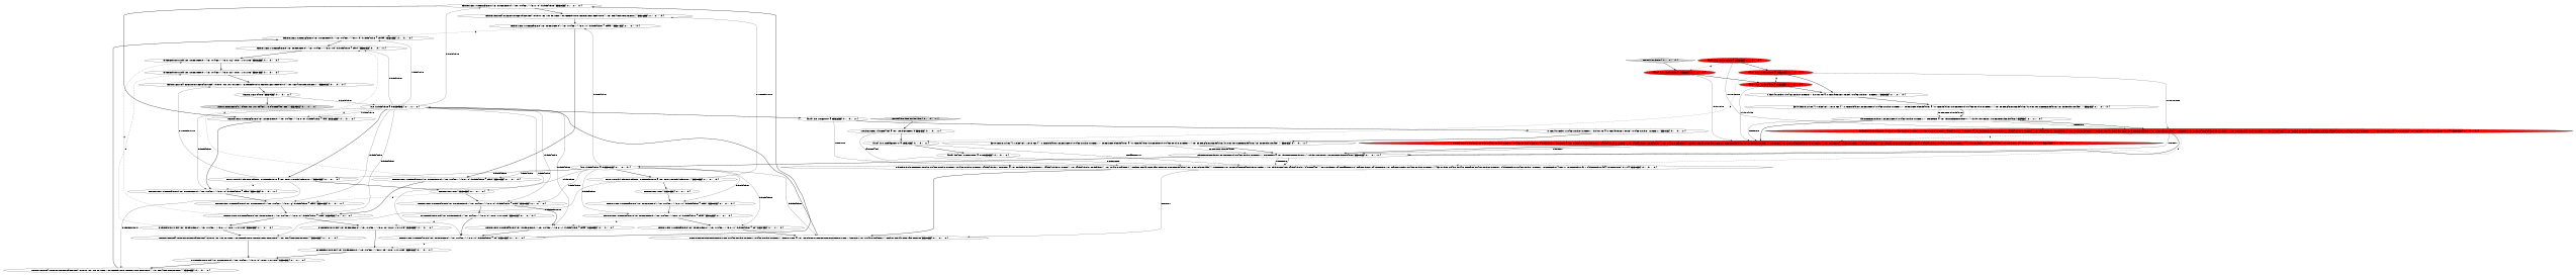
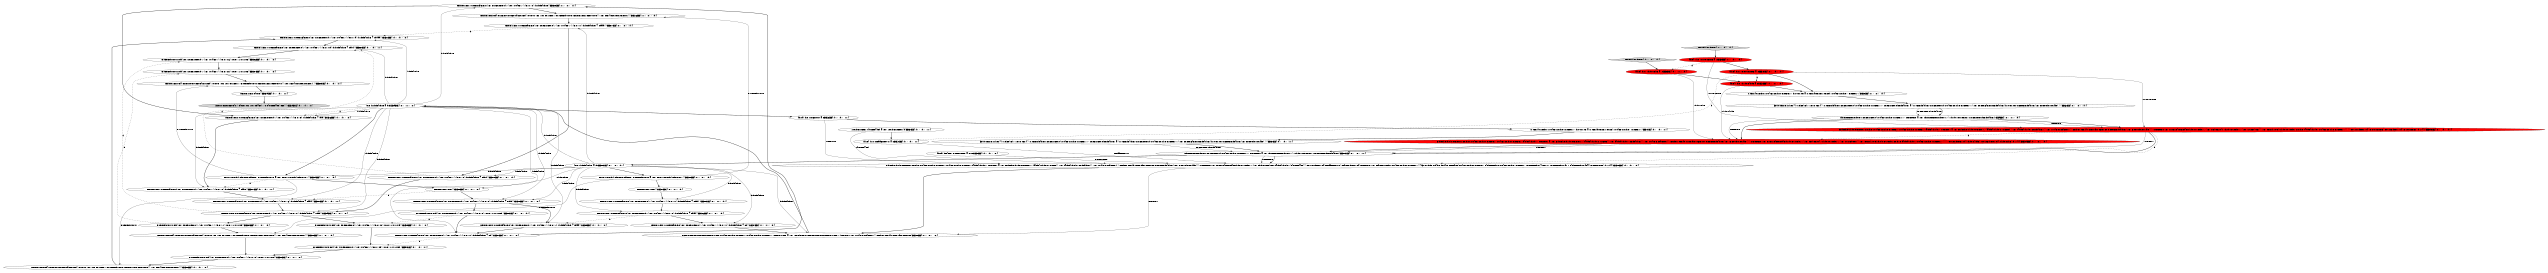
  digraph {
    fontname="DejaVu Sans Mono"
    node [fillcolor=white fontname="DejaVu Sans Mono" shape=ellipse style=filled]
    edge [fontname="DejaVu Sans Mono" style=bold]
    n1 [label="testHarness.processElement(new StreamRecord<>(new Tuple2<>(\"key1\",1),initialTime))@@@25@@@['1', '1', '1']"]
    n2 [label="TestHarnessUtil.assertOutputEqualsSorted(\"Output was not correct.\",expectedOutput,testHarness.getOutput(),new ResultSortComparator())@@@26@@@['1', '1', '0']"]
    n3 [label="testHarness.processElement(new StreamRecord<>(new Tuple2<>(\"key1\",5),initialTime + 999))@@@26@@@['0', '0', '1']"]
    n4 [label="testHarness.processElement(new StreamRecord<>(new Tuple2<>(\"key1\",1),initialTime + 10999))@@@27@@@['1', '1', '0']"]
    n5 [label="testHarness.processElement(new StreamRecord<>(new Tuple2<>(\"key2\",5),initialTime + 1998))@@@27@@@['0', '0', '1']"]
    n6 [fillcolor=lightgray label="Assert.assertEquals(\"Close was not called.\",1,closeCalled.get())@@@40@@@['0', '0', '1']"]
    n7 [label="testHarness.processElement(new StreamRecord<>(new Tuple2<>(\"key1\",9),initialTime + 10999))@@@34@@@['0', '0', '1']"]
    n8 [label="testHarness.processElement(new StreamRecord<>(new Tuple2<>(\"key2\",1),initialTime + 1000))@@@28@@@['1', '1', '0']"]
    n9 [label="testHarness.processElement(new StreamRecord<>(new Tuple2<>(\"key2\",10),initialTime + 1000))@@@35@@@['0', '0', '1']"]
    n10 [label="testHarness.processElement(new StreamRecord<>(new Tuple2<>(\"key2\",1),initialTime + 1000))@@@29@@@['1', '1', '1']"]
    n11 [label="testHarness.processElement(new StreamRecord<>(new Tuple2<>(\"key2\",6),initialTime + 1999))@@@28@@@['0', '0', '1']"]
    n12 [label="EvictingWindowOperator<String,Tuple2<String,Integer>,Tuple2<String,Integer>,GlobalWindow> operator = new EvictingWindowOperator<>(GlobalWindows.create(),new GlobalWindow.Serializer(),new TupleKeySelector(),BasicTypeInfo.STRING_TYPE_INFO.createSerializer(new ExecutionConfig()),stateDesc,new InternalIterableWindowFunction<>(new RichSumReducer<GlobalWindow>(closeCalled)),CountTrigger.of(TRIGGER_COUNT),DeltaEvictor.of(THRESHOLD,new DeltaFunction<Tuple2<String,Integer>>(){@Override public double getDelta(Tuple2<String,Integer> oldDataPoint,Tuple2<String,Integer> newDataPoint){return newDataPoint.f1 - oldDataPoint.f1}},EVICT_AFTER),0,null)@@@12@@@['0', '0', '1']"]
    n13 [label="OneInputStreamOperatorTestHarness<Tuple2<String,Integer>,Tuple2<String,Integer>> testHarness = new KeyedOneInputStreamOperatorTestHarness<>(operator,new TupleKeySelector(),BasicTypeInfo.STRING_TYPE_INFO)@@@18@@@['1', '1', '1']"]
    n14 [label="long initialTime = 0L@@@19@@@['1', '1', '1']"]
    n15 [label="TypeInformation<Tuple2<String,Integer>> inputType = TypeInfoParser.parse(\"Tuple2<String, Integer>\")@@@7@@@['0', '0', '1']"]
    n16 [label="@SuppressWarnings({\"unchecked\",\"rawtypes\"}) TypeSerializer<StreamRecord<Tuple2<String,Integer>>> streamRecordSerializer = (TypeSerializer<StreamRecord<Tuple2<String,Integer>>>)new StreamElementSerializer(inputType.createSerializer(new ExecutionConfig()))@@@8@@@['0', '0', '1']"]
    n17 [label="ListStateDescriptor<StreamRecord<Tuple2<String,Integer>>> stateDesc = new ListStateDescriptor<>(\"window-contents\",streamRecordSerializer)@@@11@@@['1', '1', '1']"]
    n18 [fillcolor=red label="EvictingWindowOperator<String,Tuple2<String,Integer>,Tuple2<String,Integer>,GlobalWindow> operator = new EvictingWindowOperator<>(GlobalWindows.create(),new GlobalWindow.Serializer(),new TupleKeySelector(),BasicTypeInfo.STRING_TYPE_INFO.createSerializer(new ExecutionConfig()),stateDesc,new InternalIterableWindowFunction<>(new ReduceApplyWindowFunction<>(new SumReducer(),new PassThroughWindowFunction<String,GlobalWindow,Tuple2<String,Integer>>())),CountTrigger.of(WINDOW_SLIDE),CountEvictor.of(WINDOW_SIZE),0,null)@@@10@@@['1', '0', '0']"]
    n19 [fillcolor=red label="EvictingWindowOperator<String,Tuple2<String,Integer>,Tuple2<String,Integer>,GlobalWindow> operator = new EvictingWindowOperator<>(GlobalWindows.create(),new GlobalWindow.Serializer(),new TupleKeySelector(),BasicTypeInfo.STRING_TYPE_INFO.createSerializer(new ExecutionConfig()),stateDesc,new InternalIterableWindowFunction<>(new ReduceApplyWindowFunction<>(new SumReducer(),new PassThroughWindowFunction<String,GlobalWindow,Tuple2<String,Integer>>())),CountTrigger.of(windowSlide),CountEvictor.of(windowSize),0,null)@@@10@@@['0', '1', '0']"]
    n20 [label="long initialTime = 0L@@@12@@@['1', '1', '0']"]
    n21 [label="TypeInformation<Tuple2<String,Integer>> inputType = TypeInfoParser.parse(\"Tuple2<String, Integer>\")@@@5@@@['1', '1', '0']"]
    n22 [label="@SuppressWarnings({\"unchecked\",\"rawtypes\"}) TypeSerializer<StreamRecord<Tuple2<String,Integer>>> streamRecordSerializer = (TypeSerializer<StreamRecord<Tuple2<String,Integer>>>)new StreamElementSerializer(inputType.createSerializer(new ExecutionConfig()))@@@6@@@['1', '1', '0']"]
    n23 [label="ListStateDescriptor<StreamRecord<Tuple2<String,Integer>>> stateDesc = new ListStateDescriptor<>(\"window-contents\",streamRecordSerializer)@@@9@@@['1', '1', '0']"]
    n24 [label="expectedOutput.add(new StreamRecord<>(new Tuple2<>(\"key2\",4),Long.MAX_VALUE))@@@30@@@['1', '1', '0']"]
    n25 [label="expectedOutput.add(new StreamRecord<>(new Tuple2<>(\"key2\",22),Long.MAX_VALUE))@@@37@@@['0', '0', '1']"]
    n26 [label="TestHarnessUtil.assertOutputEqualsSorted(\"Output was not correct.\",expectedOutput,testHarness.getOutput(),new ResultSortComparator())@@@31@@@['1', '1', '0']"]
    n27 [label="TestHarnessUtil.assertOutputEqualsSorted(\"Output was not correct.\",expectedOutput,testHarness.getOutput(),new ResultSortComparator())@@@38@@@['0', '0', '1']"]
    n28 [label="expectedOutput.add(new StreamRecord<>(new Tuple2<>(\"key1\",2),Long.MAX_VALUE))@@@32@@@['1', '1', '1']"]
    n29 [label="TestHarnessUtil.assertOutputEqualsSorted(\"Output was not correct.\",expectedOutput,testHarness.getOutput(),new ResultSortComparator())@@@33@@@['0', '0', '1']"]
    n30 [label="testHarness.processElement(new StreamRecord<>(new Tuple2<>(\"key2\",4),initialTime + 3999))@@@23@@@['0', '0', '1']"]
    n31 [label="testHarness.processElement(new StreamRecord<>(new Tuple2<>(\"key1\",1),initialTime + 20))@@@24@@@['1', '1', '1']"]
    n32 [label="expectedOutput.add(new StreamRecord<>(new Tuple2<>(\"key2\",15),Long.MAX_VALUE))@@@31@@@['0', '0', '1']"]
    n33 [label="expectedOutput.add(new StreamRecord<>(new Tuple2<>(\"key1\",16),Long.MAX_VALUE))@@@36@@@['0', '0', '1']"]
    n34 [label="final boolean EVICT_AFTER = true@@@5@@@['0', '0', '1']"]
    n35 [label="final int THRESHOLD = 2@@@6@@@['0', '0', '1']"]
    n36 [label="ConcurrentLinkedQueue<Object> expectedOutput = new ConcurrentLinkedQueue<>()@@@13@@@['1', '1', '0']"]
    n37 [label="testHarness.open()@@@14@@@['1', '1', '0']"]
    n38 [label="testHarness.processElement(new StreamRecord<>(new Tuple2<>(\"key2\",1),initialTime + 3000))@@@15@@@['1', '1', '0']"]
    n39 [label="expectedOutput.add(new StreamRecord<>(new Tuple2<>(\"key2\",5),Long.MAX_VALUE))@@@30@@@['0', '0', '1']"]
    n40 [label="ConcurrentLinkedQueue<Object> expectedOutput = new ConcurrentLinkedQueue<>()@@@20@@@['1', '1', '1']"]
    n41 [label="testHarness.processElement(new StreamRecord<>(new Tuple2<>(\"key2\",1),initialTime + 3000))@@@22@@@['1', '1', '1']"]
    n42 [fillcolor=red label="final int windowSize = 4@@@3@@@['0', '1', '0']"]
    n43 [fillcolor=red label="final int windowSlide = 2@@@4@@@['0', '1', '0']"]
    n44 [fillcolor=lightgray label="testCountTrigger['0', '1', '0']" shape=diamond]
    n45 [label="testHarness.open()@@@21@@@['1', '1', '1']"]
    n46 [label="expectedOutput.add(new StreamRecord<>(new Tuple2<>(\"key2\",2),Long.MAX_VALUE))@@@23@@@['1', '1', '0']"]
    n47 [fillcolor=red label="final int WINDOW_SLIDE = 2@@@4@@@['1', '0', '0']"]
    n48 [label="final int TRIGGER_COUNT = 2@@@4@@@['0', '0', '1']"]
    n49 [label="testHarness.processElement(new StreamRecord<>(new Tuple2<>(\"key1\",1),initialTime + 20))@@@17@@@['1', '1', '0']"]
    n50 [label="testHarness.processElement(new StreamRecord<>(new Tuple2<>(\"key2\",1),initialTime + 3999))@@@16@@@['1', '1', '0']"]
    n51 [label="testHarness.close()@@@39@@@['0', '0', '1']"]
    n52 [fillcolor=red label="final int WINDOW_SIZE = 4@@@3@@@['1', '0', '0']"]
+   n53 [fillcolor=lightgray label="testCountTrigger['1', '0', '0']" shape=diamond]
    n54 [label="AtomicInteger closeCalled = new AtomicInteger(0)@@@3@@@['0', '0', '1']"]
-   n55 [fillcolor=lightgray label="testDeltaEvictorEvictAfter['0', '0', '1']" shape=diamond]
    n1 -> n2
    n1 -> n3
    n2 -> n4
    n3 -> n5
    n4 -> n7 [label=0 style=dashed]
    n4 -> n8
    n5 -> n11
    n7 -> n9
    n8 -> n9 [label=0 style=dashed]
    n8 -> n10
    n9 -> n33
    n10 -> n24
    n10 -> n33 [label=0 style=dashed]
    n10 -> n39
    n11 -> n10
    n12 -> n13
    n12 -> n13 [label=operator style=solid]
    n13 -> n14
    n14 -> n1 [label=initialTime style=solid]
    n14 -> n3 [label=0 style=dashed]
    n14 -> n3 [label=initialTime style=solid]
    n14 -> n5 [label=initialTime style=solid]
    n14 -> n7 [label=initialTime style=solid]
    n14 -> n9 [label=initialTime style=solid]
    n14 -> n10 [label=initialTime style=solid]
    n14 -> n11 [label=initialTime style=solid]
    n14 -> n30 [label=initialTime style=solid]
    n14 -> n31 [label=initialTime style=solid]
    n14 -> n35
    n14 -> n40
    n14 -> n41 [label=initialTime style=solid]
    n15 -> n16
    n16 -> n17 [label=streamRecordSerializer style=solid]
    n16 -> n17
    n17 -> n12
    n17 -> n12 [label=stateDesc style=solid]
    n17 -> n20
    n18 -> n12 [label=0 style=dashed]
    n18 -> n17 [label=operator style=solid]
    n18 -> n17
    n18 -> n19 [label=0 style=dashed]
    n19 -> n17 [label=operator style=solid]
    n19 -> n17
    n20 -> n4 [label=initialTime style=solid]
    n20 -> n8 [label=initialTime style=solid]
    n20 -> n13 [label=initialTime style=solid]
-   n51 -> n14 [label=initialTime style=solid]
+   n20 -> n14 [label=initialTime style=solid]
    n20 -> n36
    n20 -> n38 [label=initialTime style=solid]
    n20 -> n40 [label=initialTime style=solid]
    n20 -> n41 [label=initialTime style=solid]
    n20 -> n45 [label=windowSize style=solid]
    n20 -> n49 [label=initialTime style=solid]
    n20 -> n50 [label=initialTime style=solid]
    n21 -> n22
    n22 -> n23 [label=streamRecordSerializer style=solid]
    n22 -> n23
    n23 -> n18 [label=stateDesc style=solid]
    n23 -> n18
    n23 -> n19 [label=stateDesc style=solid]
    n23 -> n19
    n24 -> n25 [label=0 style=dashed]
    n24 -> n26
    n25 -> n27
    n26 -> n28
    n27 -> n51
    n28 -> n29
    n29 -> n7
    n30 -> n31
    n31 -> n1
    n31 -> n32 [label=0 style=dashed]
    n32 -> n28
    n33 -> n25
    n34 -> n12 [label=EVICT_AFTER style=solid]
    n35 -> n12 [label=THRESHOLD style=solid]
    n35 -> n15
    n36 -> n2 [label=expectedOutput style=solid]
    n36 -> n26 [label=expectedOutput style=solid]
    n36 -> n37
    n37 -> n38
    n38 -> n50
    n39 -> n32
    n40 -> n5 [label=0 style=dashed]
    n40 -> n27 [label=expectedOutput style=solid]
    n40 -> n29 [label=expectedOutput style=solid]
    n40 -> n45
    n41 -> n30
    n41 -> n46
    n42 -> n19 [label=windowSize style=solid]
    n42 -> n43
    n43 -> n19 [label=windowSlide style=solid]
    n43 -> n21
    n44 -> n42
    n45 -> n11 [label=0 style=dashed]
    n45 -> n41
    n46 -> n31
    n46 -> n39 [label=0 style=dashed]
    n47 -> n18 [label=WINDOW_SLIDE style=solid]
    n47 -> n21
    n47 -> n43 [label=0 style=dashed]
    n47 -> n48 [label=0 style=dashed]
    n48 -> n12 [label=TRIGGER_COUNT style=solid]
-   n48 -> n34
    n49 -> n13
    n50 -> n30 [label=0 style=dashed]
    n50 -> n49
    n51 -> n6
    n52 -> n18 [label=WINDOW_SIZE style=solid]
    n52 -> n42 [label=0 style=dashed]
    n52 -> n47
+   n53 -> n52
    n54 -> n12 [label=closeCalled style=solid]
    n54 -> n48
-   n55 -> n54
  }
